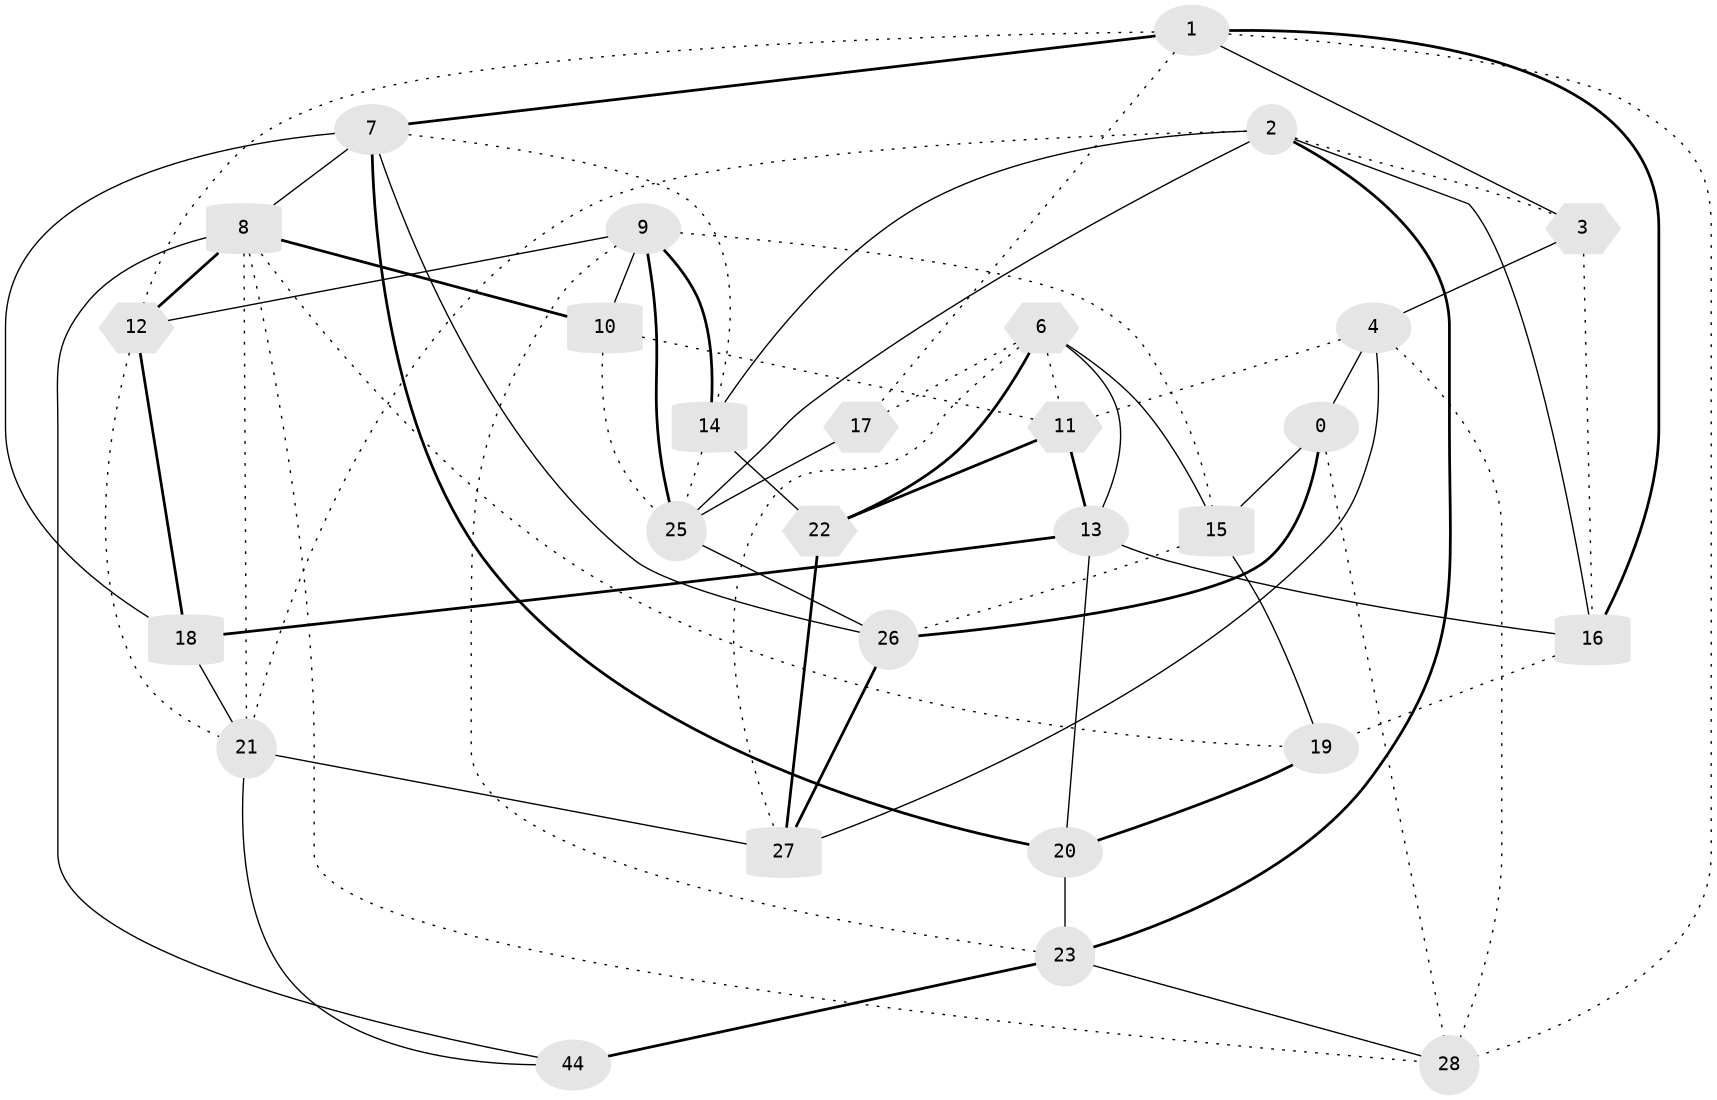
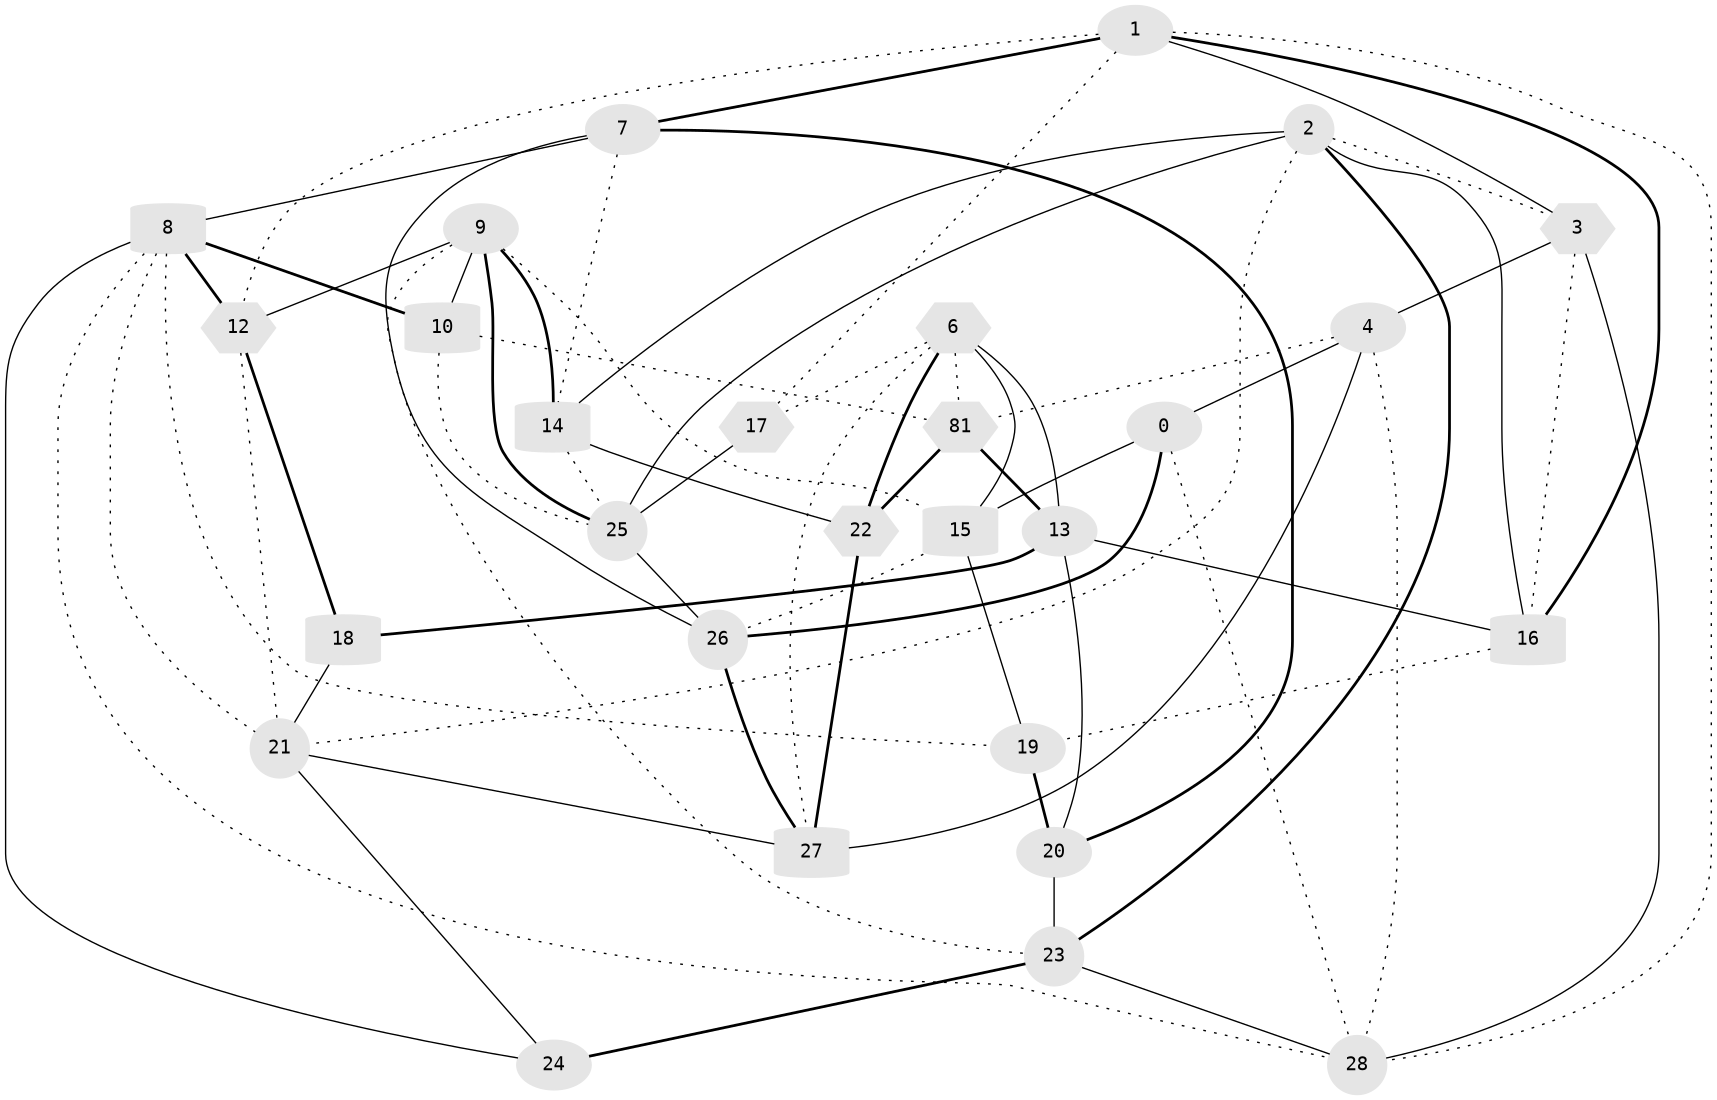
  graph {
    fontname="DejaVu Sans Mono"
    node [color=gray90 fontname="DejaVu Sans Mono" shape=ellipse style=filled]
    edge [fontname="DejaVu Sans Mono" style=solid weight=1.0]
    1
    3 [shape=hexagon]
    7
    12 [shape=hexagon]
    16 [shape=cylinder]
    17 [shape=hexagon]
    28 [shape=circle]
    4
    14 [shape=cylinder]
    26 [shape=circle]
    8 [shape=cylinder]
    18 [shape=cylinder]
    20
    21 [shape=circle]
    19
    25 [shape=circle]
    2 [shape=circle]
    23 [shape=circle]
    22 [shape=hexagon]
    27 [shape=cylinder]
-   24 [label=44]
+   24
    n22 [label=0]
-   11 [shape=hexagon]
+   11 [shape=hexagon label=81]
    15 [shape=cylinder]
    13
    6 [shape=hexagon]
    10 [shape=cylinder]
    9
    1 -- 3
    1 -- 7 [style=bold]
    1 -- 12 [style=dotted]
    1 -- 16 [style=bold]
    1 -- 17 [style=dotted]
    1 -- 28 [style=dotted]
    3 -- 16 [style=dotted weight=2.0]
+   3 -- 28
    3 -- 4
    7 -- 14 [style=dotted]
    7 -- 26
    7 -- 8
-   7 -- 18
    7 -- 20 [style=bold]
    12 -- 18 [style=bold]
    12 -- 21 [style=dotted weight=2.0]
    16 -- 19 [style=dotted]
    17 -- 25
    4 -- 28 [style=dotted]
    4 -- 27 [weight=2.0]
    4 -- n22
    4 -- 11 [style=dotted]
    14 -- 25 [style=dotted]
    14 -- 22 [weight=2.0]
    26 -- 27 [style=bold]
    8 -- 12 [style=bold]
    8 -- 28 [style=dotted]
    8 -- 21 [style=dotted]
    8 -- 19 [style=dotted]
    8 -- 24
    8 -- 10 [style=bold weight=2.0]
    18 -- 21
    20 -- 23 [weight=3.0]
    21 -- 27 [weight=2.0]
    21 -- 24
    19 -- 20 [style=bold]
    25 -- 26
    2 -- 3 [style=dotted]
    2 -- 16
    2 -- 14
    2 -- 21 [style=dotted]
    2 -- 25
    2 -- 23 [style=bold]
    23 -- 28
    23 -- 24 [style=bold weight=2.0]
    22 -- 27 [style=bold weight=2.0]
    n22 -- 28 [style=dotted]
    n22 -- 26 [style=bold]
    n22 -- 15
    11 -- 22 [style=bold]
    11 -- 13 [style=bold]
    15 -- 26 [style=dotted]
    15 -- 19
    13 -- 16
    13 -- 18 [style=bold weight=2.0]
    13 -- 20
    6 -- 17 [style=dotted]
    6 -- 22 [style=bold]
    6 -- 27 [style=dotted]
    6 -- 11 [style=dotted]
    6 -- 15
    6 -- 13
    10 -- 25 [style=dotted]
    10 -- 11 [style=dotted weight=2.0]
    9 -- 12
    9 -- 14 [style=bold]
    9 -- 25 [style=bold]
    9 -- 23 [style=dotted]
    9 -- 15 [style=dotted]
    9 -- 10
  }
